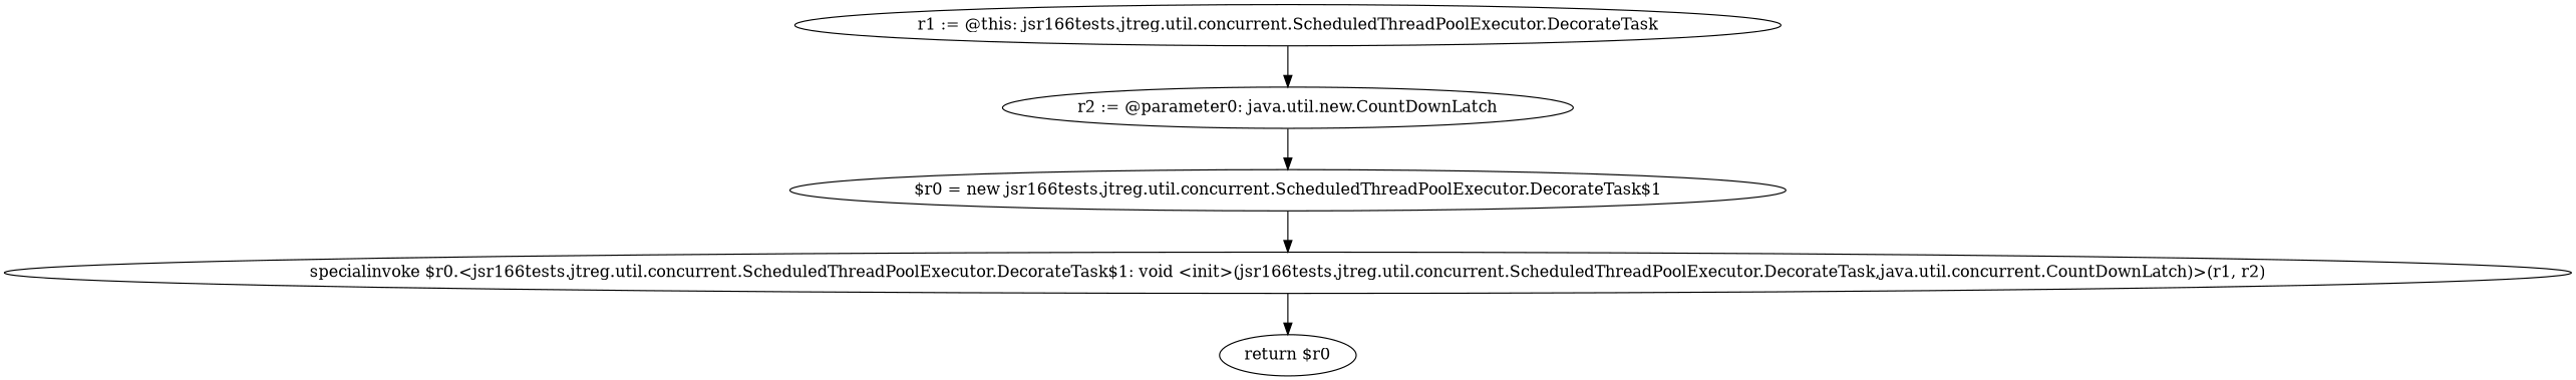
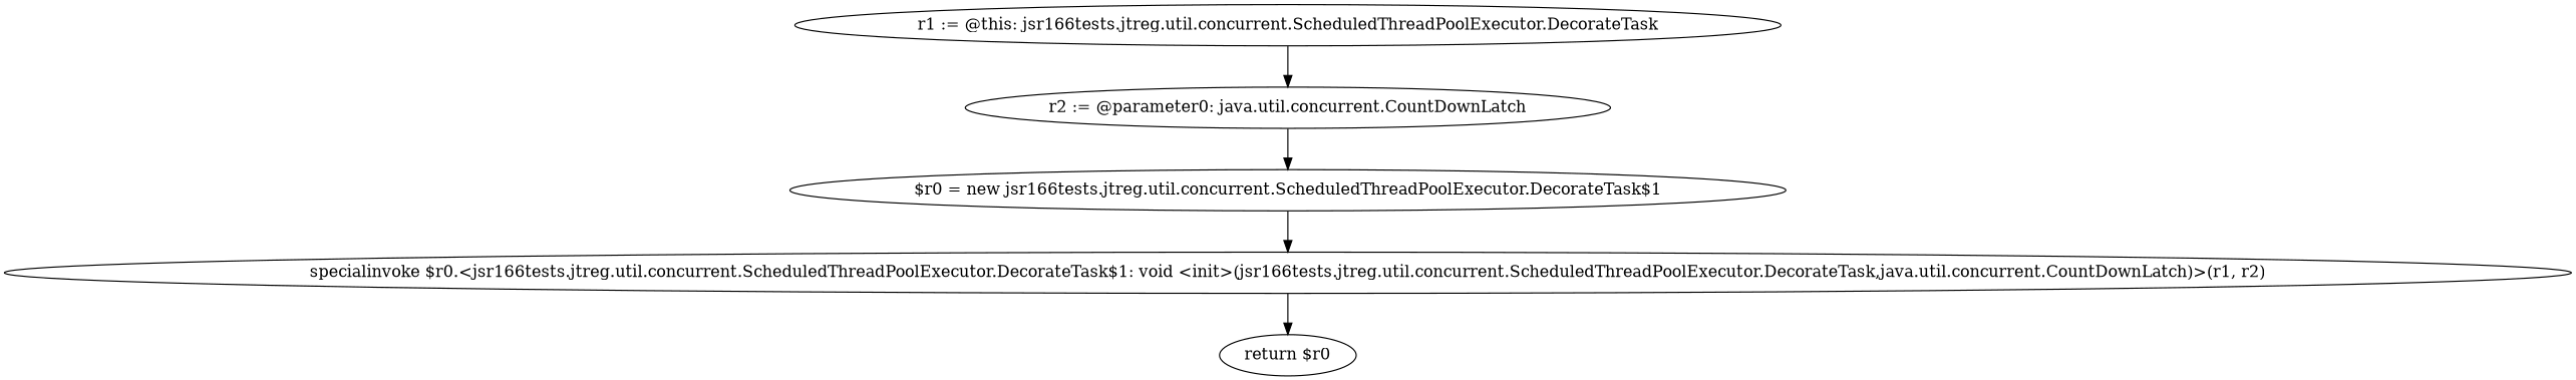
  digraph {
    "r1 := @this: jsr166tests.jtreg.util.concurrent.ScheduledThreadPoolExecutor.DecorateTask"
-   "r2 := @parameter0: java.util.concurrent.CountDownLatch" [label="r2 := @parameter0: java.util.new.CountDownLatch"]
+   "r2 := @parameter0: java.util.concurrent.CountDownLatch"
    "$r0 = new jsr166tests.jtreg.util.concurrent.ScheduledThreadPoolExecutor.DecorateTask$1"
    "specialinvoke $r0.<jsr166tests.jtreg.util.concurrent.ScheduledThreadPoolExecutor.DecorateTask$1: void <init>(jsr166tests.jtreg.util.concurrent.ScheduledThreadPoolExecutor.DecorateTask,java.util.concurrent.CountDownLatch)>(r1, r2)"
    "return $r0"
    "r1 := @this: jsr166tests.jtreg.util.concurrent.ScheduledThreadPoolExecutor.DecorateTask" -> "r2 := @parameter0: java.util.concurrent.CountDownLatch"
    "r2 := @parameter0: java.util.concurrent.CountDownLatch" -> "$r0 = new jsr166tests.jtreg.util.concurrent.ScheduledThreadPoolExecutor.DecorateTask$1"
    "$r0 = new jsr166tests.jtreg.util.concurrent.ScheduledThreadPoolExecutor.DecorateTask$1" -> "specialinvoke $r0.<jsr166tests.jtreg.util.concurrent.ScheduledThreadPoolExecutor.DecorateTask$1: void <init>(jsr166tests.jtreg.util.concurrent.ScheduledThreadPoolExecutor.DecorateTask,java.util.concurrent.CountDownLatch)>(r1, r2)"
    "specialinvoke $r0.<jsr166tests.jtreg.util.concurrent.ScheduledThreadPoolExecutor.DecorateTask$1: void <init>(jsr166tests.jtreg.util.concurrent.ScheduledThreadPoolExecutor.DecorateTask,java.util.concurrent.CountDownLatch)>(r1, r2)" -> "return $r0"
  }
